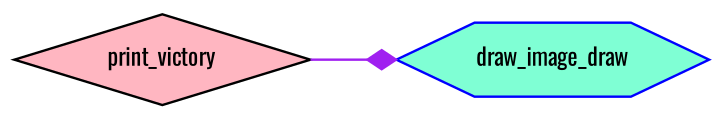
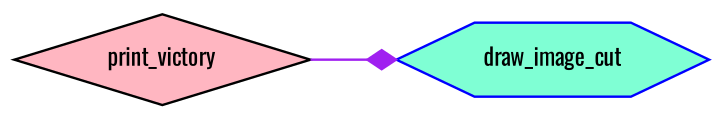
  digraph {
    rankdir=LR
    fontname=Oswald
    node [fontname=Oswald fontsize=10 style=filled]
    n1 [color=black fillcolor=lightpink fontcolor=black height=0.2 label=print_victory shape=diamond width=0.4]
-   n2 [color=blue fillcolor=aquamarine height=0.2 label=draw_image_draw shape=hexagon width=0.4]
+   n2 [color=blue fillcolor=aquamarine height=0.2 label=draw_image_cut shape=hexagon width=0.4]
    n1 -> n2 [color=purple fontname=Oswald fontsize=10 labelfontname=Helvetica labelfontsize=10 style=solid arrowhead=diamond]
  }
